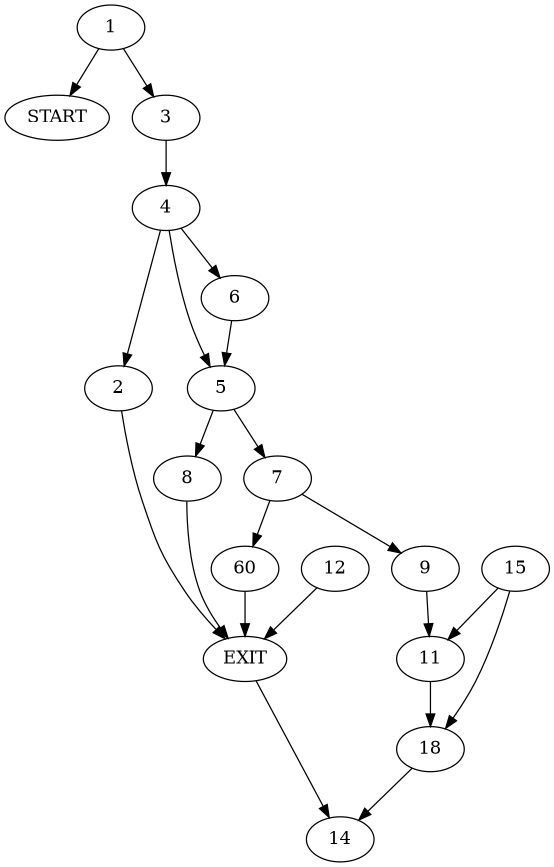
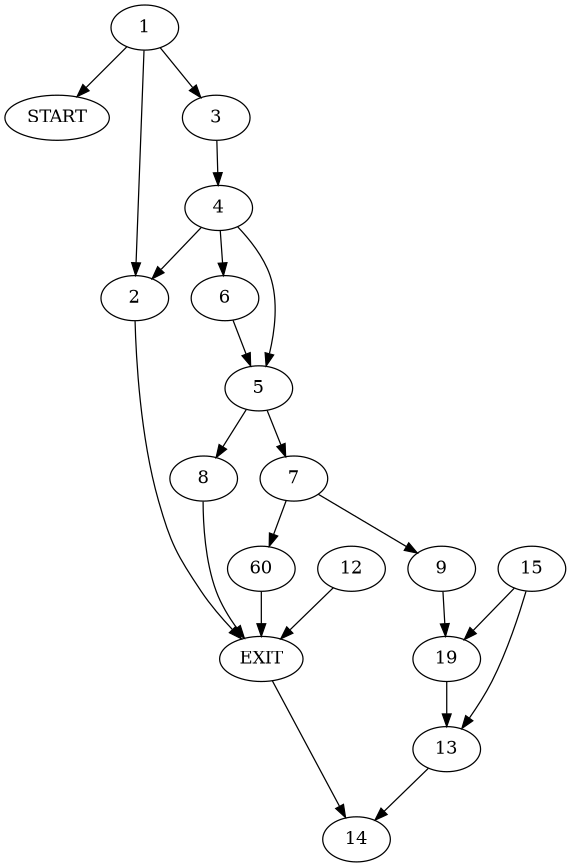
  digraph {
    n1 [label=START]
    1
    2
    3
    n5 [label=EXIT]
    14
    4
    5
    6
    7
    8
    9
    n13 [label=60]
-   11
-   13 [label=18]
+   11 [label=19]
+   13
    12
    15
    1 -> n1
+   1 -> 2
    1 -> 3
    2 -> n5
    3 -> 4
    n5 -> 14
    4 -> 2
    4 -> 5
    4 -> 6
    5 -> 7
    5 -> 8
    6 -> 5
    7 -> 9
    7 -> n13
    8 -> n5
    9 -> 11
    n13 -> n5
    11 -> 13
    13 -> 14
    12 -> n5
    15 -> 11
    15 -> 13
  }
